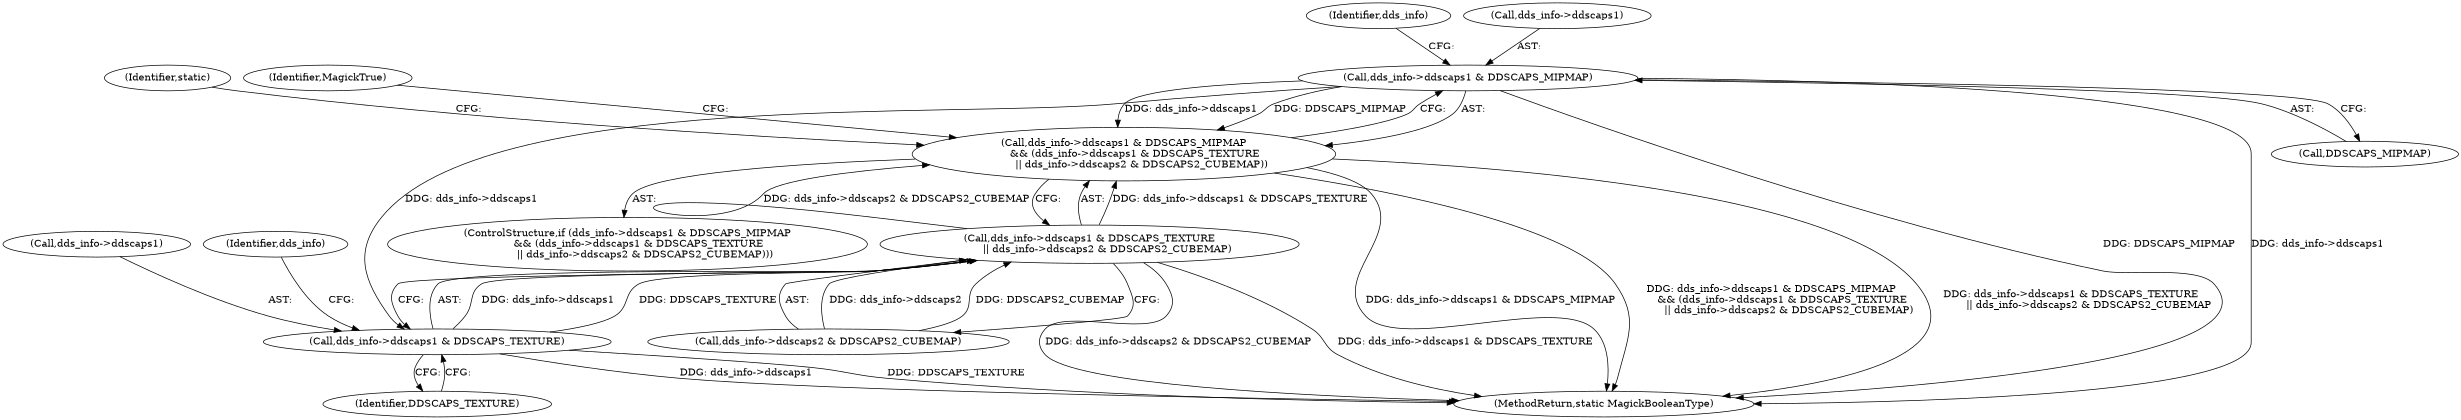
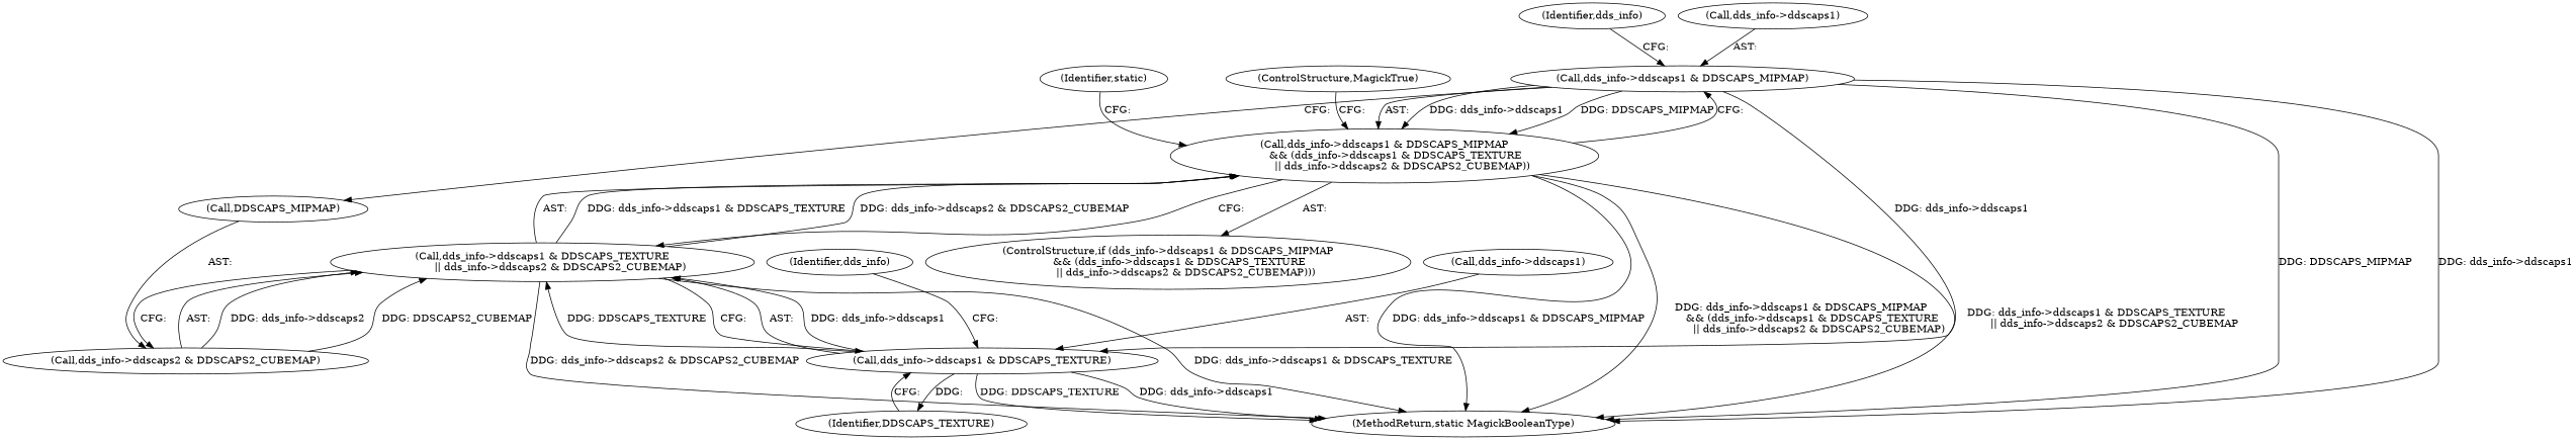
  digraph {
    n1 [label="(Call,dds_info->ddscaps1 & DDSCAPS_MIPMAP)"]
    n2 [label="(Call,dds_info->ddscaps1 & DDSCAPS_MIPMAP\n       && (dds_info->ddscaps1 & DDSCAPS_TEXTURE\n           || dds_info->ddscaps2 & DDSCAPS2_CUBEMAP))"]
    n3 [label="(Call,dds_info->ddscaps1 & DDSCAPS_TEXTURE)"]
    n4 [label="(MethodReturn,static MagickBooleanType)"]
    n5 [label="(Call,DDSCAPS_MIPMAP)"]
    n6 [label="(Call,dds_info->ddscaps1 & DDSCAPS_TEXTURE\n           || dds_info->ddscaps2 & DDSCAPS2_CUBEMAP)"]
    n7 [label="(ControlStructure,if (dds_info->ddscaps1 & DDSCAPS_MIPMAP\n       && (dds_info->ddscaps1 & DDSCAPS_TEXTURE\n           || dds_info->ddscaps2 & DDSCAPS2_CUBEMAP)))"]
    n8 [label="(Identifier,DDSCAPS_TEXTURE)"]
    n9 [label="(Call,dds_info->ddscaps2 & DDSCAPS2_CUBEMAP)"]
    n10 [label="(Identifier,dds_info)"]
    n11 [label="(Identifier,static)"]
    n12 [label="(Identifier,dds_info)"]
    n13 [label="(Call,dds_info->ddscaps1)"]
    n14 [label="(Call,dds_info->ddscaps1)"]
-   n15 [label="(Identifier,MagickTrue)"]
+   n15 [label="(ControlStructure,MagickTrue)"]
    n1 -> n2 [label="AST: "]
    n1 -> n2 [label="DDG: dds_info->ddscaps1"]
    n1 -> n2 [label="DDG: DDSCAPS_MIPMAP"]
    n1 -> n3 [label="DDG: dds_info->ddscaps1"]
    n1 -> n4 [label="DDG: DDSCAPS_MIPMAP"]
    n1 -> n4 [label="DDG: dds_info->ddscaps1"]
    n1 -> n5 [label="CFG: "]
    n2 -> n1 [label="CFG: "]
    n2 -> n4 [label="DDG: dds_info->ddscaps1 & DDSCAPS_MIPMAP"]
    n2 -> n4 [label="DDG: dds_info->ddscaps1 & DDSCAPS_MIPMAP\n       && (dds_info->ddscaps1 & DDSCAPS_TEXTURE\n           || dds_info->ddscaps2 & DDSCAPS2_CUBEMAP)"]
    n2 -> n4 [label="DDG: dds_info->ddscaps1 & DDSCAPS_TEXTURE\n           || dds_info->ddscaps2 & DDSCAPS2_CUBEMAP"]
    n2 -> n6 [label="CFG: "]
    n2 -> n7 [label="AST: "]
    n3 -> n4 [label="DDG: dds_info->ddscaps1"]
    n3 -> n4 [label="DDG: DDSCAPS_TEXTURE"]
    n3 -> n6 [label="AST: "]
    n3 -> n6 [label="DDG: dds_info->ddscaps1"]
    n3 -> n6 [label="DDG: DDSCAPS_TEXTURE"]
-   n3 -> n8 [label="CFG: "]
-   n5 -> n1 [label="AST: "]
+   n3 -> n8 [label="DDG: "]
+   n5 -> n9 [label="AST: "]
    n6 -> n2 [label="AST: "]
    n6 -> n2 [label="DDG: dds_info->ddscaps1 & DDSCAPS_TEXTURE"]
    n6 -> n2 [label="DDG: dds_info->ddscaps2 & DDSCAPS2_CUBEMAP"]
    n6 -> n3 [label="CFG: "]
    n6 -> n4 [label="DDG: dds_info->ddscaps2 & DDSCAPS2_CUBEMAP"]
    n6 -> n4 [label="DDG: dds_info->ddscaps1 & DDSCAPS_TEXTURE"]
    n6 -> n9 [label="CFG: "]
    n8 -> n3 [label="CFG: "]
    n9 -> n6 [label="AST: "]
    n9 -> n6 [label="DDG: dds_info->ddscaps2"]
    n9 -> n6 [label="DDG: DDSCAPS2_CUBEMAP"]
    n10 -> n1 [label="CFG: "]
    n11 -> n2 [label="CFG: "]
    n12 -> n3 [label="CFG: "]
    n13 -> n3 [label="AST: "]
    n14 -> n1 [label="AST: "]
    n15 -> n2 [label="CFG: "]
  }
